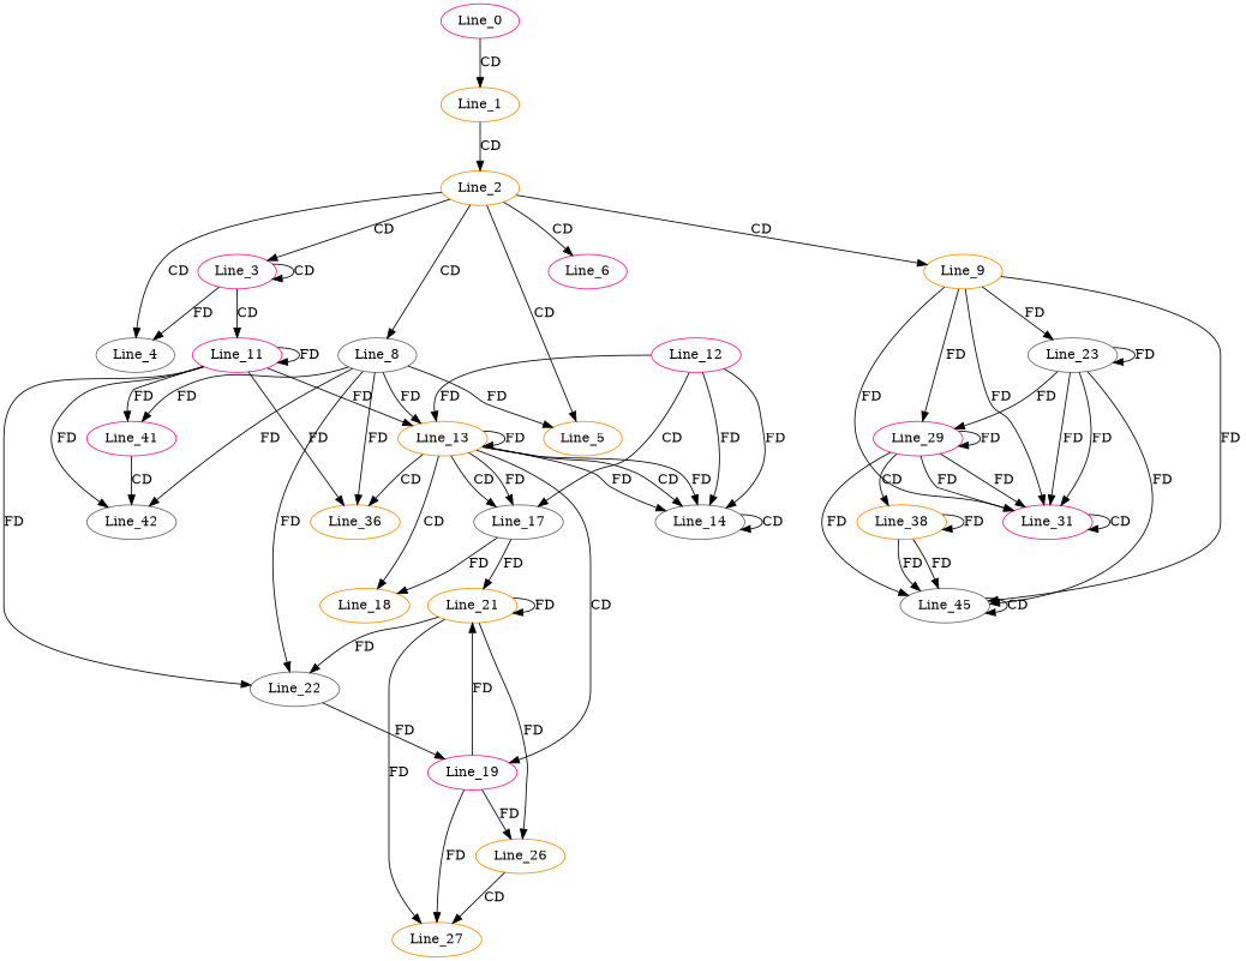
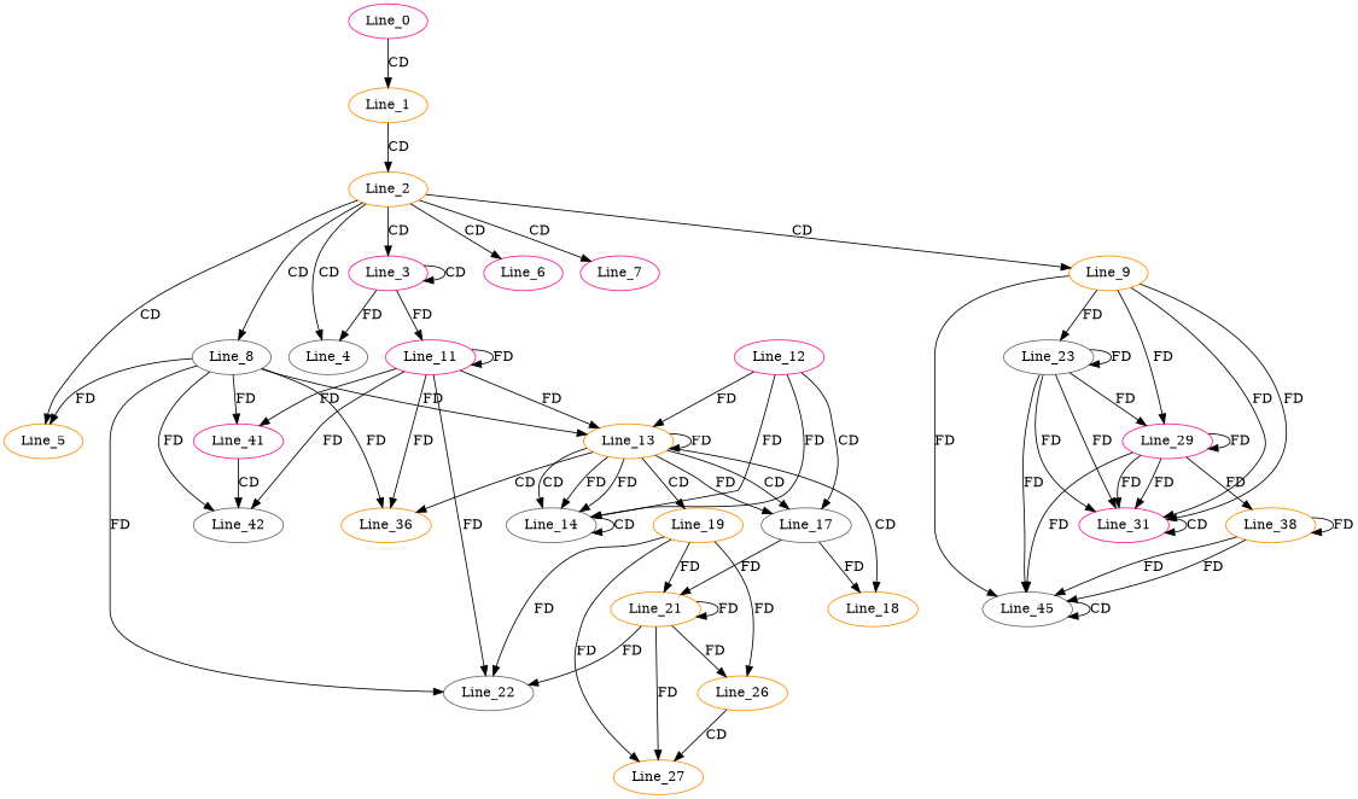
  digraph {
    node [color=darkorange]
    Line_0 [color=deeppink]
    Line_1
    Line_2
    Line_3 [color=deeppink]
    Line_4 [color=gray40]
    Line_5
    Line_6 [color=deeppink]
+   Line_7 [color=deeppink]
    Line_8 [color=gray40]
    Line_9
    Line_11 [color=deeppink]
    Line_13
    Line_22 [color=gray40]
    Line_36
    Line_41 [color=deeppink]
    Line_42 [color=gray40]
    Line_23 [color=gray40]
    Line_29 [color=deeppink]
    Line_31 [color=deeppink]
    Line_45 [color=gray40]
    Line_14 [color=gray40]
    Line_17 [color=gray40]
    Line_18
-   Line_19 [color=deeppink]
+   Line_19
    Line_38
    Line_21
    Line_26
    Line_27
    Line_12 [color=deeppink]
    Line_0 -> Line_1 [label=CD]
    Line_1 -> Line_2 [label=CD]
    Line_2 -> Line_3 [label=CD]
    Line_2 -> Line_4 [label=CD]
    Line_2 -> Line_5 [label=CD]
    Line_2 -> Line_6 [label=CD]
+   Line_2 -> Line_7 [label=CD]
    Line_2 -> Line_8 [label=CD]
    Line_2 -> Line_9 [label=CD]
    Line_3 -> Line_3 [label=CD]
    Line_3 -> Line_4 [label=FD]
-   Line_3 -> Line_11 [label=CD]
+   Line_3 -> Line_11 [label=FD]
    Line_8 -> Line_5 [label=FD]
    Line_8 -> Line_13 [label=FD]
    Line_8 -> Line_22 [label=FD]
    Line_8 -> Line_36 [label=FD]
    Line_8 -> Line_41 [label=FD]
    Line_8 -> Line_42 [label=FD]
    Line_9 -> Line_23 [label=FD]
    Line_9 -> Line_29 [label=FD]
    Line_9 -> Line_31 [label=FD]
    Line_9 -> Line_31 [label=FD]
    Line_9 -> Line_45 [label=FD]
    Line_11 -> Line_11 [label=FD]
    Line_11 -> Line_13 [label=FD]
    Line_11 -> Line_22 [label=FD]
    Line_11 -> Line_36 [label=FD]
    Line_11 -> Line_41 [label=FD]
    Line_11 -> Line_42 [label=FD]
    Line_13 -> Line_13 [label=FD]
    Line_13 -> Line_36 [label=CD]
    Line_13 -> Line_14 [label=CD]
    Line_13 -> Line_14 [label=FD]
    Line_13 -> Line_14 [label=FD]
    Line_13 -> Line_17 [label=CD]
    Line_13 -> Line_17 [label=FD]
    Line_13 -> Line_18 [label=CD]
    Line_13 -> Line_19 [label=CD]
    Line_41 -> Line_42 [label=CD]
    Line_23 -> Line_23 [label=FD]
    Line_23 -> Line_29 [label=FD]
    Line_23 -> Line_31 [label=FD]
    Line_23 -> Line_31 [label=FD]
    Line_23 -> Line_45 [label=FD]
    Line_29 -> Line_29 [label=FD]
    Line_29 -> Line_31 [label=FD]
    Line_29 -> Line_31 [label=FD]
    Line_29 -> Line_45 [label=FD]
-   Line_29 -> Line_38 [label=CD]
+   Line_29 -> Line_38 [label=FD]
    Line_31 -> Line_31 [label=CD]
    Line_45 -> Line_45 [label=CD]
    Line_14 -> Line_14 [label=CD]
    Line_17 -> Line_18 [label=FD]
    Line_17 -> Line_21 [label=FD]
-   Line_22 -> Line_19 [label=FD]
+   Line_19 -> Line_22 [label=FD]
    Line_19 -> Line_21 [label=FD]
    Line_19 -> Line_26 [label=FD]
    Line_19 -> Line_27 [label=FD]
    Line_38 -> Line_45 [label=FD]
    Line_38 -> Line_45 [label=FD]
    Line_38 -> Line_38 [label=FD]
    Line_21 -> Line_22 [label=FD]
    Line_21 -> Line_21 [label=FD]
    Line_21 -> Line_26 [label=FD]
    Line_21 -> Line_27 [label=FD]
    Line_26 -> Line_27 [label=CD]
    Line_12 -> Line_13 [label=FD]
    Line_12 -> Line_14 [label=FD]
    Line_12 -> Line_14 [label=FD]
    Line_12 -> Line_17 [label=CD]
  }
